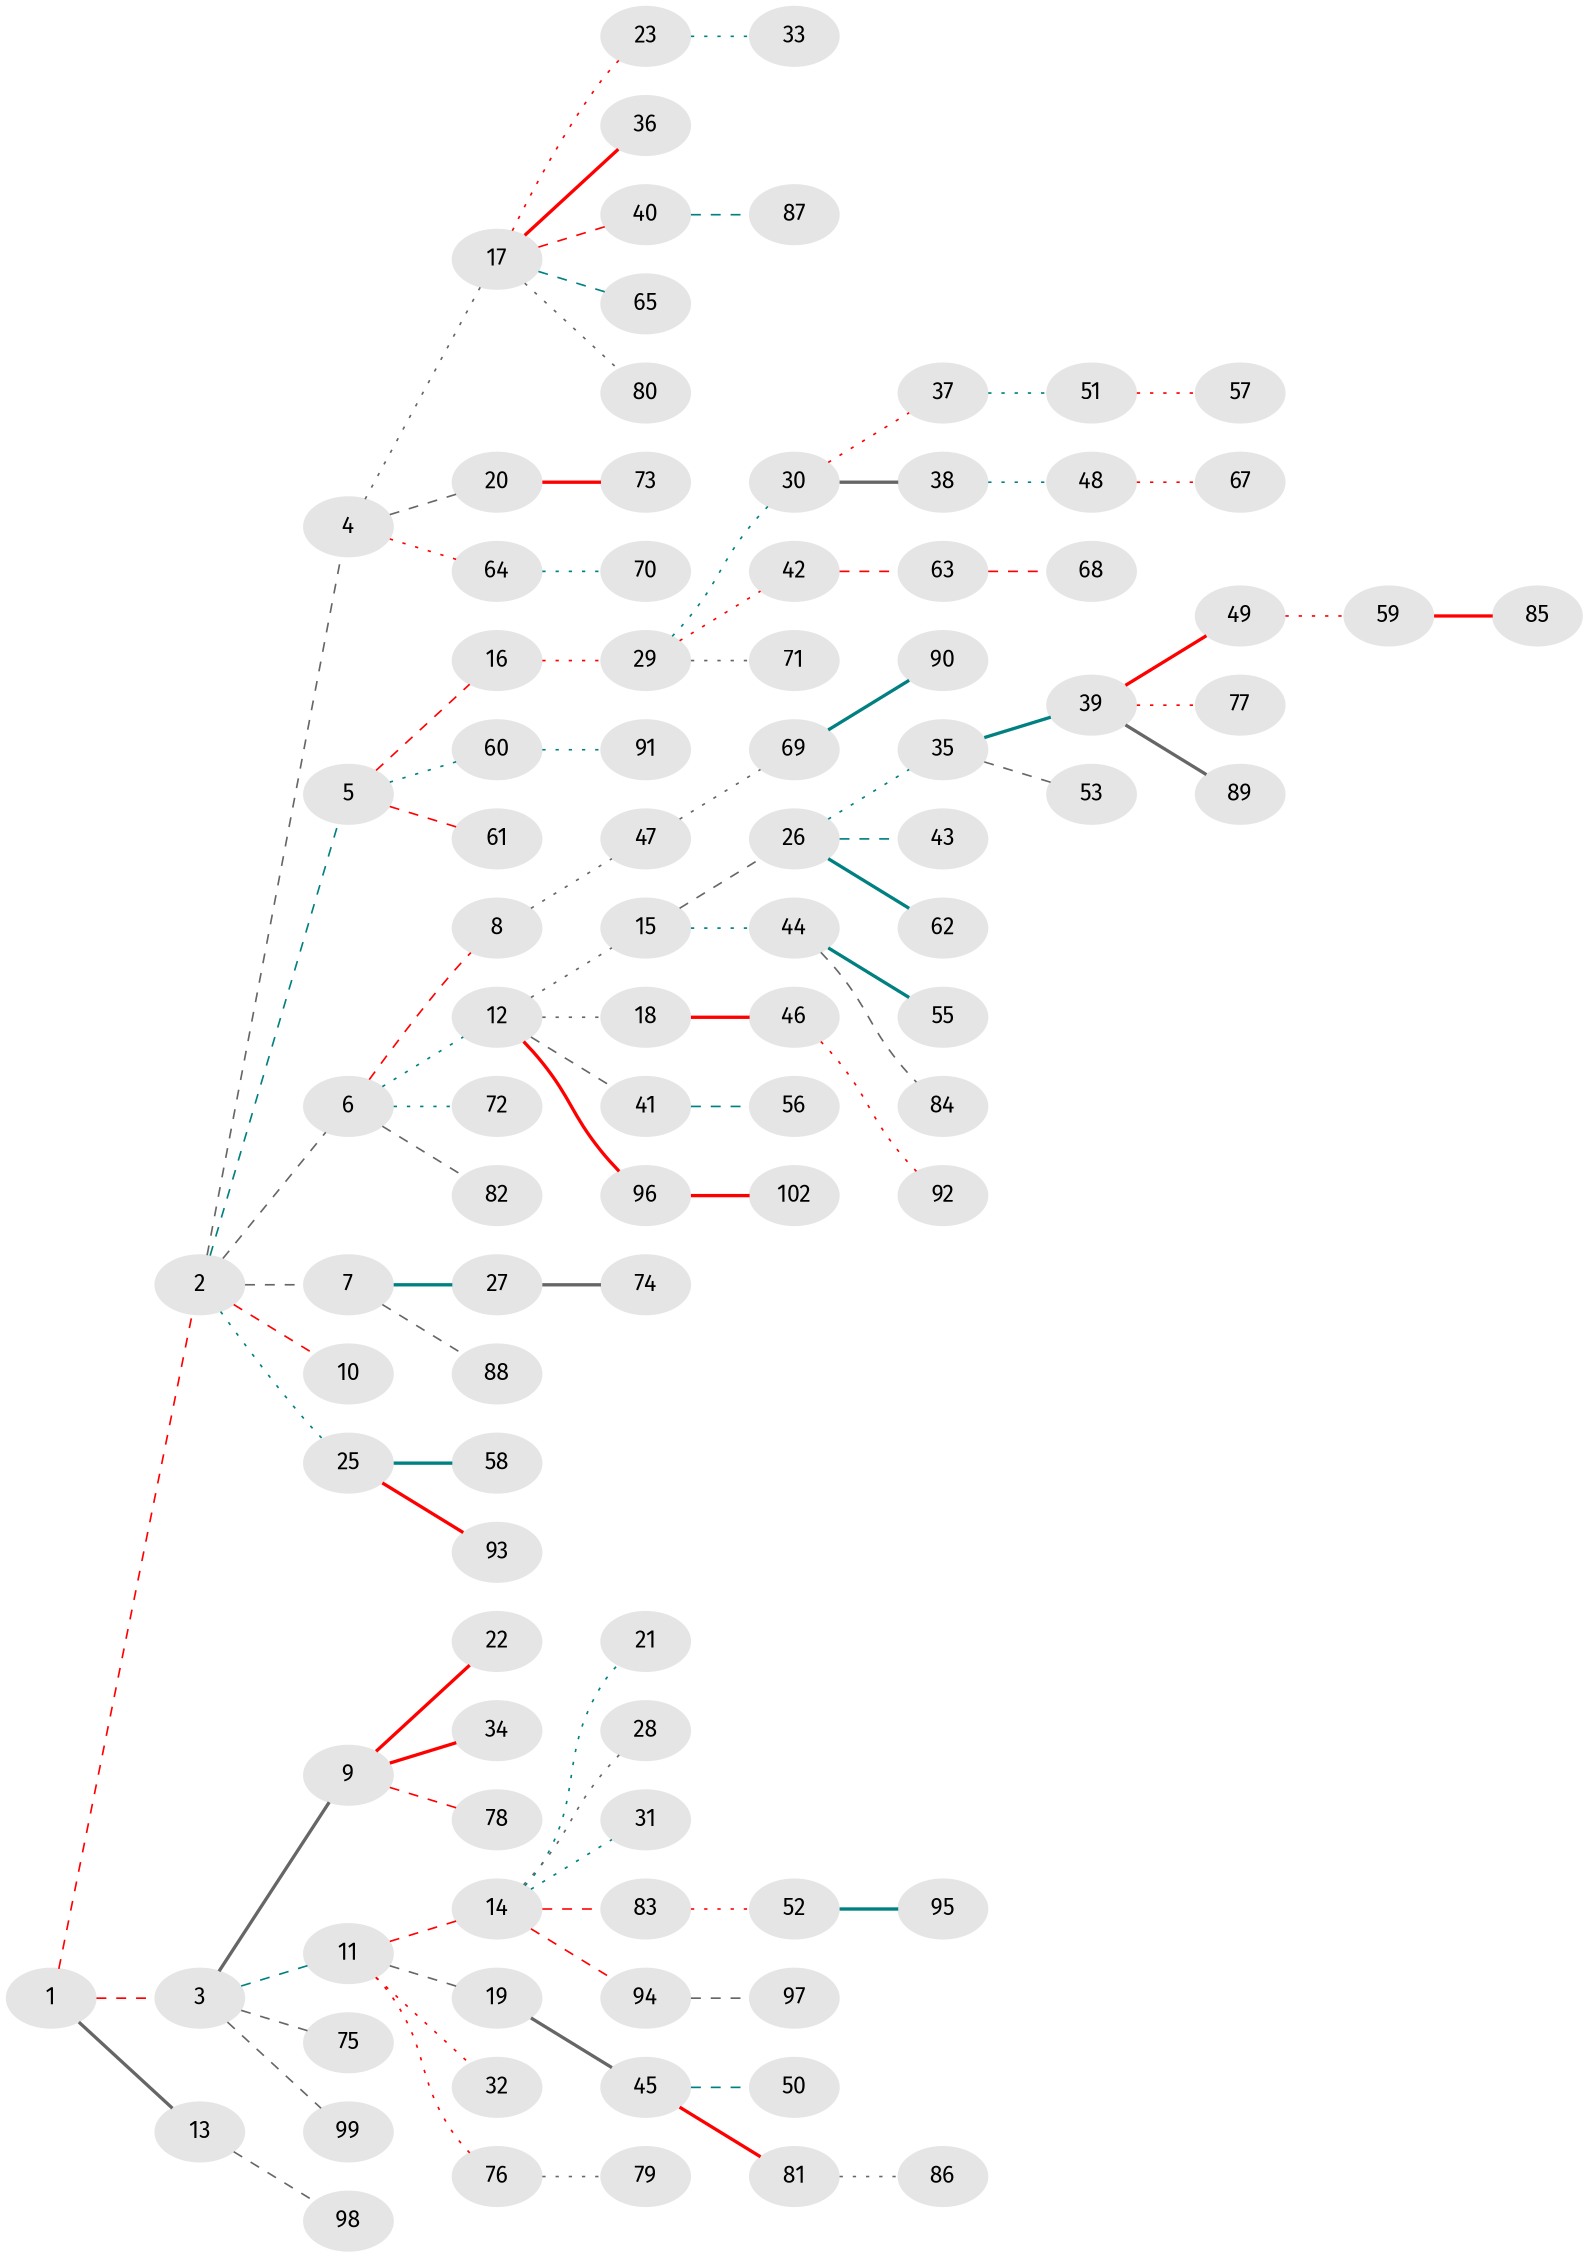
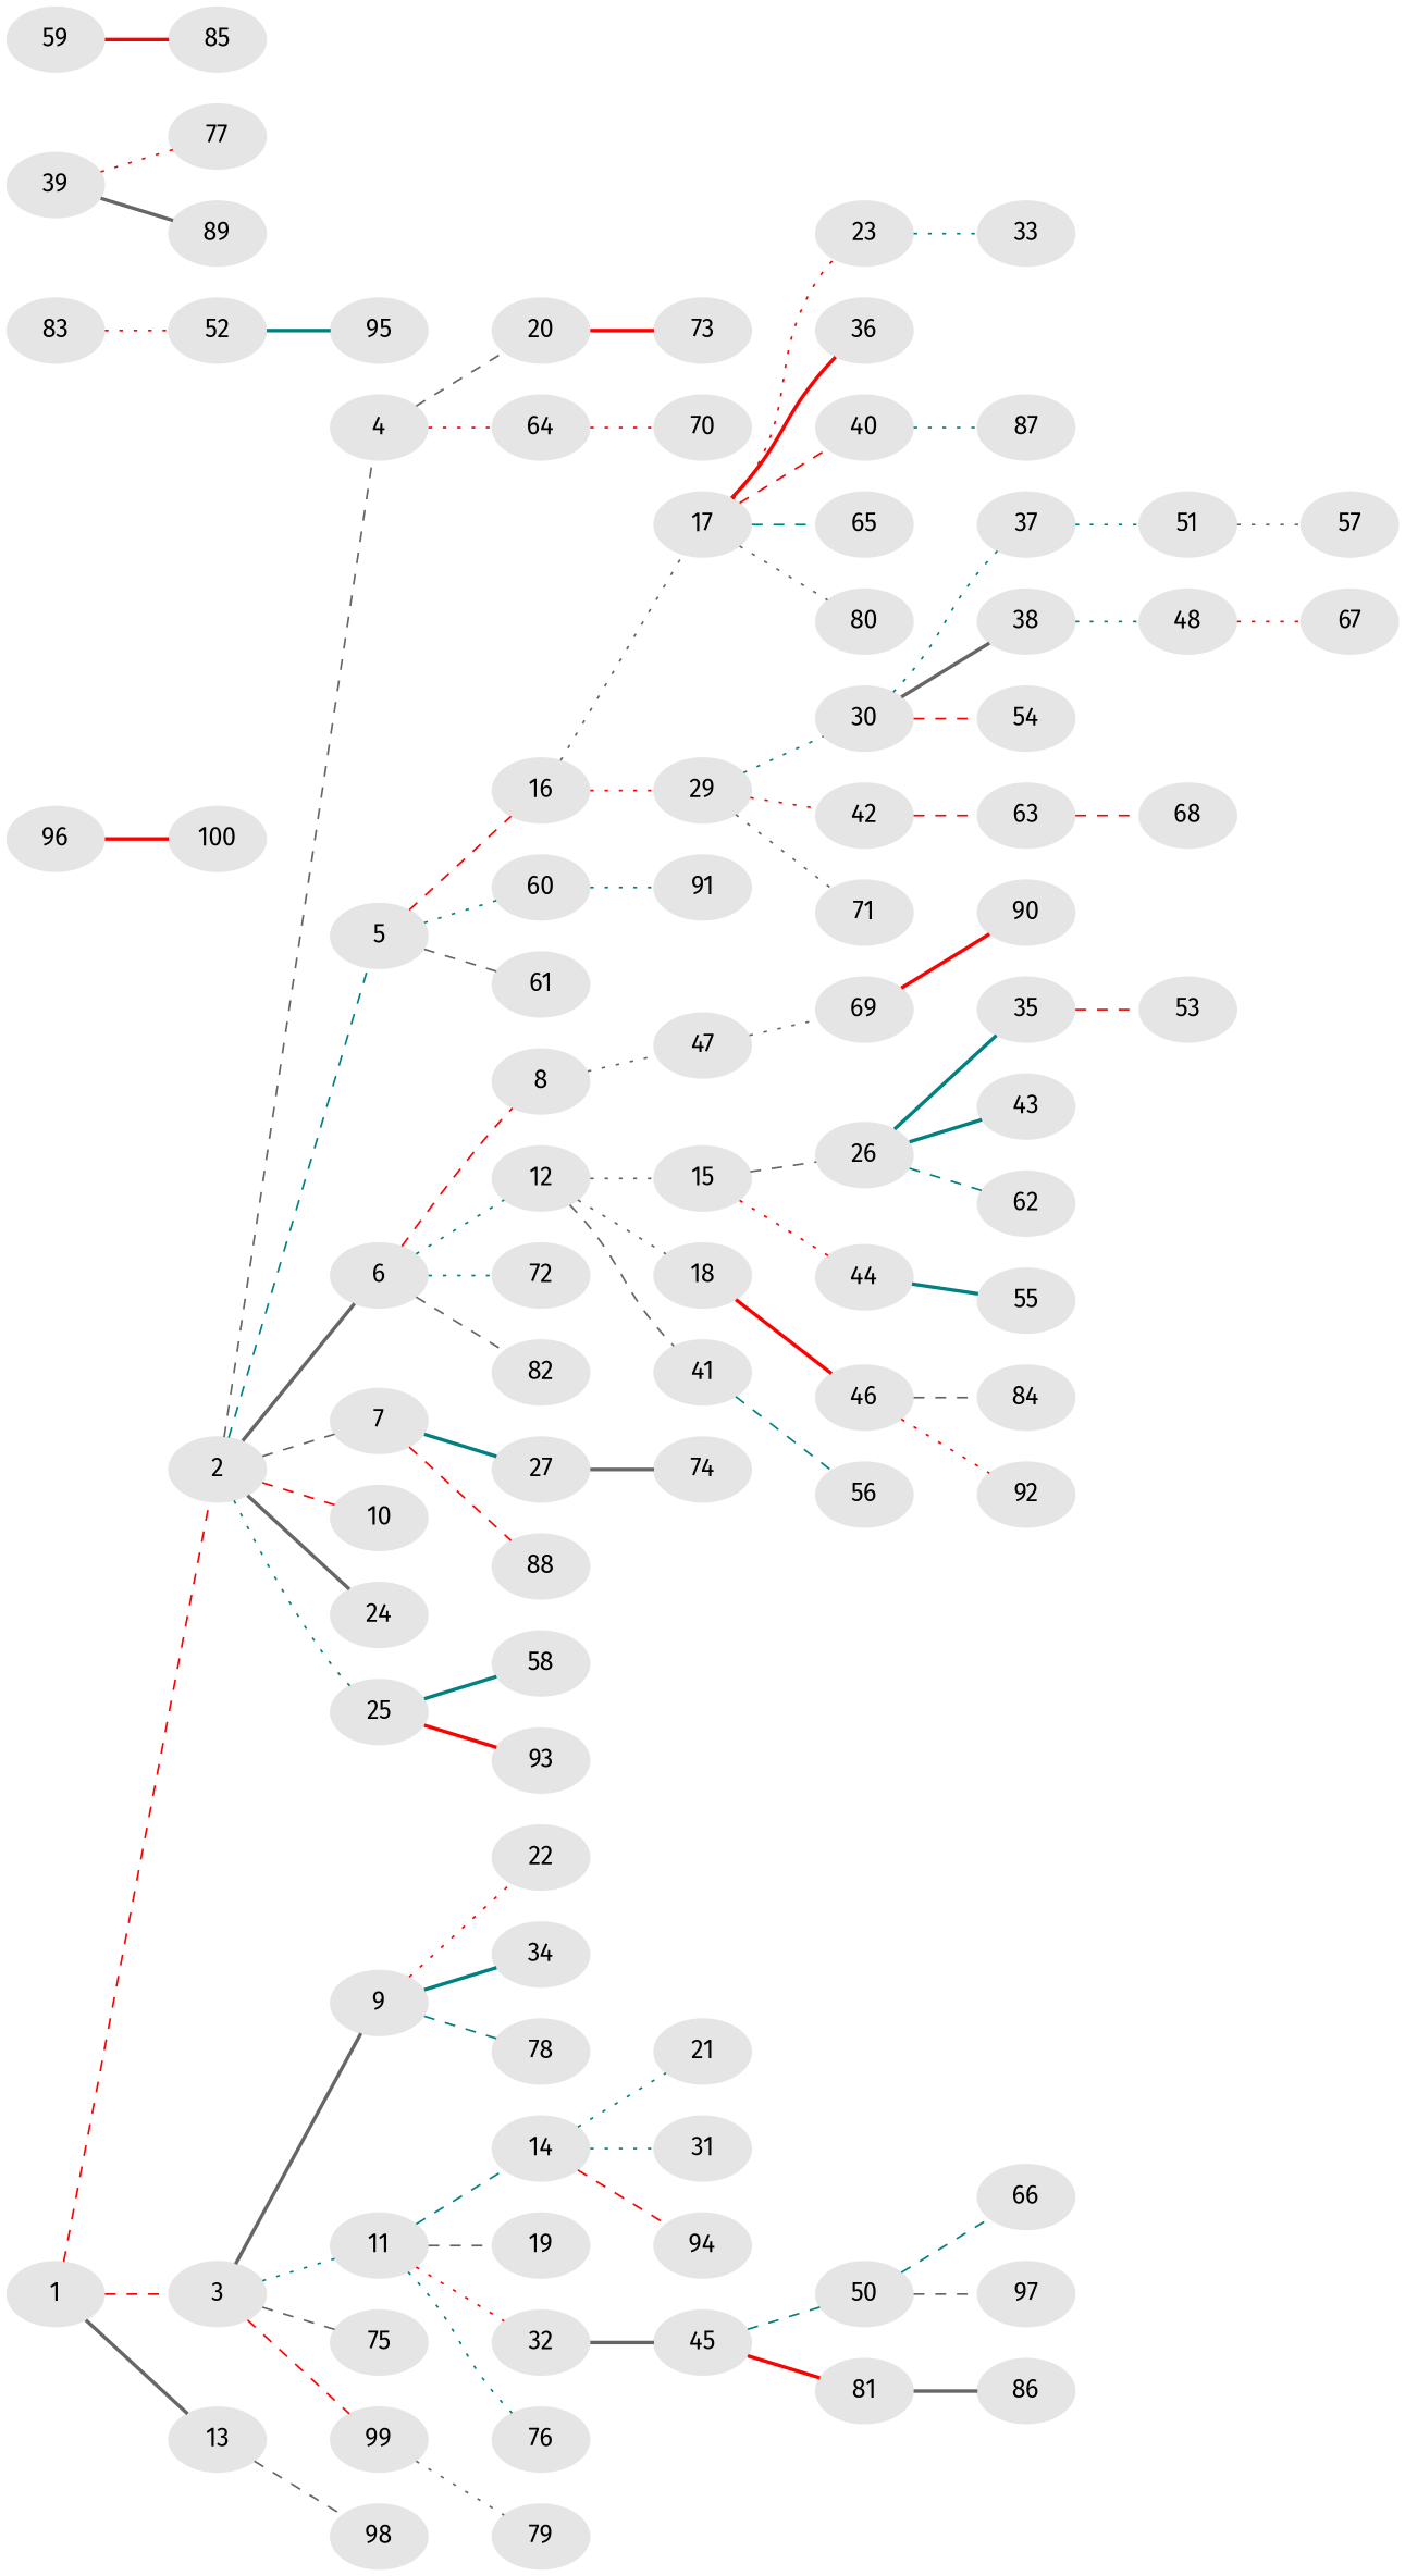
  graph {
    fontname="Fira Sans"
    rankdir=LR
    node [color=gray90 fontname="Fira Sans" style=filled]
    edge [color=red fontname="Fira Sans" style=dotted]
    1
    2
    3
    13
    4
    5
    6
    7
    10
+   24
    25
    9
    11
    75
    99
    98
    17
    20
    64
    16
    60
    61
    8
    12
    72
    82
    27
    88
    58
    93
    22
    34
    78
    14
    19
    32
    76
    23
    36
    40
    65
    80
    73
    70
    29
    91
    47
    15
    18
    41
    96
    74
    69
    21
-   28
    31
    83
    94
    45
    79
    26
    44
    46
    56
-   100 [label=102]
+   100
    52
    35
    43
    62
    55
    30
    42
    71
    33
    87
    84
    92
    39
    53
    37
    38
+   54
    63
    51
    48
    95
    50
    81
-   49
    77
    89
    57
    67
    59
    68
+   66
    97
    86
    90
    85
    1 -- 2 [style=dashed]
    1 -- 3 [style=dashed]
    1 -- 13 [color=gray40 style=bold]
    2 -- 4 [color=gray40 style=dashed]
    2 -- 5 [color=teal style=dashed]
-   2 -- 6 [color=gray40 style=dashed]
+   2 -- 6 [color=gray40 style=bold]
    2 -- 7 [color=gray40 style=dashed]
    2 -- 10 [style=dashed]
+   2 -- 24 [color=gray40 style=bold]
    2 -- 25 [color=teal]
    3 -- 9 [color=gray40 style=bold]
-   3 -- 11 [color=teal style=dashed]
+   3 -- 11 [color=teal]
    3 -- 75 [color=gray40 style=dashed]
-   3 -- 99 [color=gray40 style=dashed]
+   3 -- 99 [style=dashed]
    13 -- 98 [color=gray40 style=dashed]
-   4 -- 17 [color=gray40]
+   16 -- 17 [color=gray40]
    4 -- 20 [color=gray40 style=dashed]
    4 -- 64
    5 -- 16 [style=dashed]
    5 -- 60 [color=teal]
-   5 -- 61 [style=dashed]
+   5 -- 61 [color=gray40 style=dashed]
    6 -- 8 [style=dashed]
    6 -- 12 [color=teal]
    6 -- 72 [color=teal]
    6 -- 82 [color=gray40 style=dashed]
    7 -- 27 [color=teal style=bold]
-   7 -- 88 [color=gray40 style=dashed]
+   7 -- 88 [style=dashed]
    25 -- 58 [color=teal style=bold]
    25 -- 93 [style=bold]
-   9 -- 22 [style=bold]
-   9 -- 34 [style=bold]
-   9 -- 78 [style=dashed]
-   11 -- 14 [style=dashed]
+   9 -- 22
+   9 -- 34 [color=teal style=bold]
+   9 -- 78 [color=teal style=dashed]
+   11 -- 14 [color=teal style=dashed]
    11 -- 19 [color=gray40 style=dashed]
    11 -- 32
-   11 -- 76
+   11 -- 76 [color=teal]
    17 -- 23
    17 -- 36 [style=bold]
    17 -- 40 [style=dashed]
    17 -- 65 [color=teal style=dashed]
    17 -- 80 [color=gray40]
    20 -- 73 [style=bold]
-   64 -- 70 [color=teal]
+   64 -- 70
    16 -- 29
    60 -- 91 [color=teal]
    8 -- 47 [color=gray40]
    12 -- 15 [color=gray40]
    12 -- 18 [color=gray40]
    12 -- 41 [color=gray40 style=dashed]
-   12 -- 96 [style=bold]
    27 -- 74 [color=gray40 style=bold]
    14 -- 21 [color=teal]
-   14 -- 28 [color=gray40]
    14 -- 31 [color=teal]
-   14 -- 83 [style=dashed]
    14 -- 94 [style=dashed]
-   19 -- 45 [color=gray40 style=bold]
-   76 -- 79 [color=gray40]
+   32 -- 45 [color=gray40 style=bold]
+   99 -- 79 [color=gray40]
    23 -- 33 [color=teal]
-   40 -- 87 [color=teal style=dashed]
+   40 -- 87 [color=teal]
    29 -- 30 [color=teal]
    29 -- 42
    29 -- 71 [color=gray40]
    47 -- 69 [color=gray40]
    15 -- 26 [color=gray40 style=dashed]
-   15 -- 44 [color=teal]
+   15 -- 44
    18 -- 46 [style=bold]
    41 -- 56 [color=teal style=dashed]
    96 -- 100 [style=bold]
-   69 -- 90 [color=teal style=bold]
+   69 -- 90 [style=bold]
    83 -- 52
    45 -- 50 [color=teal style=dashed]
    45 -- 81 [style=bold]
-   26 -- 35 [color=teal]
-   26 -- 43 [color=teal style=dashed]
-   26 -- 62 [color=teal style=bold]
+   26 -- 35 [color=teal style=bold]
+   26 -- 43 [color=teal style=bold]
+   26 -- 62 [color=teal style=dashed]
    44 -- 55 [color=teal style=bold]
-   44 -- 84 [color=gray40 style=dashed]
+   46 -- 84 [color=gray40 style=dashed]
    46 -- 92
    52 -- 95 [color=teal style=bold]
-   35 -- 39 [color=teal style=bold]
-   35 -- 53 [color=gray40 style=dashed]
-   30 -- 37
+   35 -- 53 [style=dashed]
+   30 -- 37 [color=teal]
    30 -- 38 [color=gray40 style=bold]
+   30 -- 54 [style=dashed]
    42 -- 63 [style=dashed]
-   39 -- 49 [style=bold]
    39 -- 77
    39 -- 89 [color=gray40 style=bold]
    37 -- 51 [color=teal]
    38 -- 48 [color=teal]
    63 -- 68 [style=dashed]
-   51 -- 57
+   51 -- 57 [color=gray40]
    48 -- 67
-   94 -- 97 [color=gray40 style=dashed]
-   81 -- 86 [color=gray40]
-   49 -- 59
+   50 -- 66 [color=teal style=dashed]
+   50 -- 97 [color=gray40 style=dashed]
+   81 -- 86 [color=gray40 style=bold]
    59 -- 85 [style=bold]
  }
